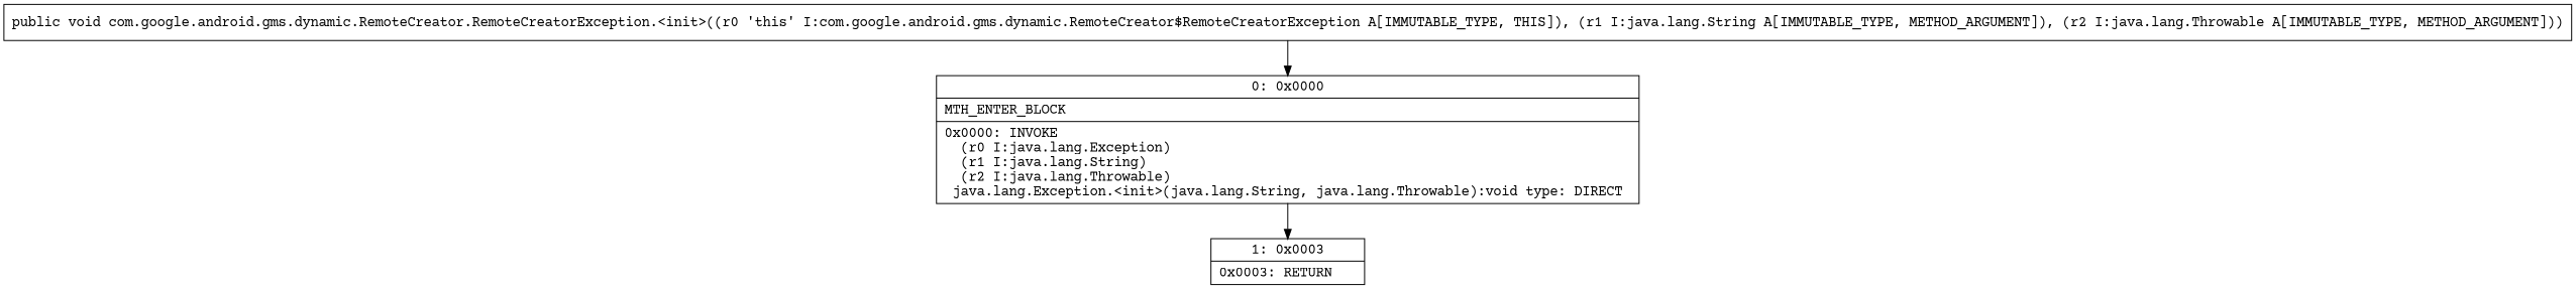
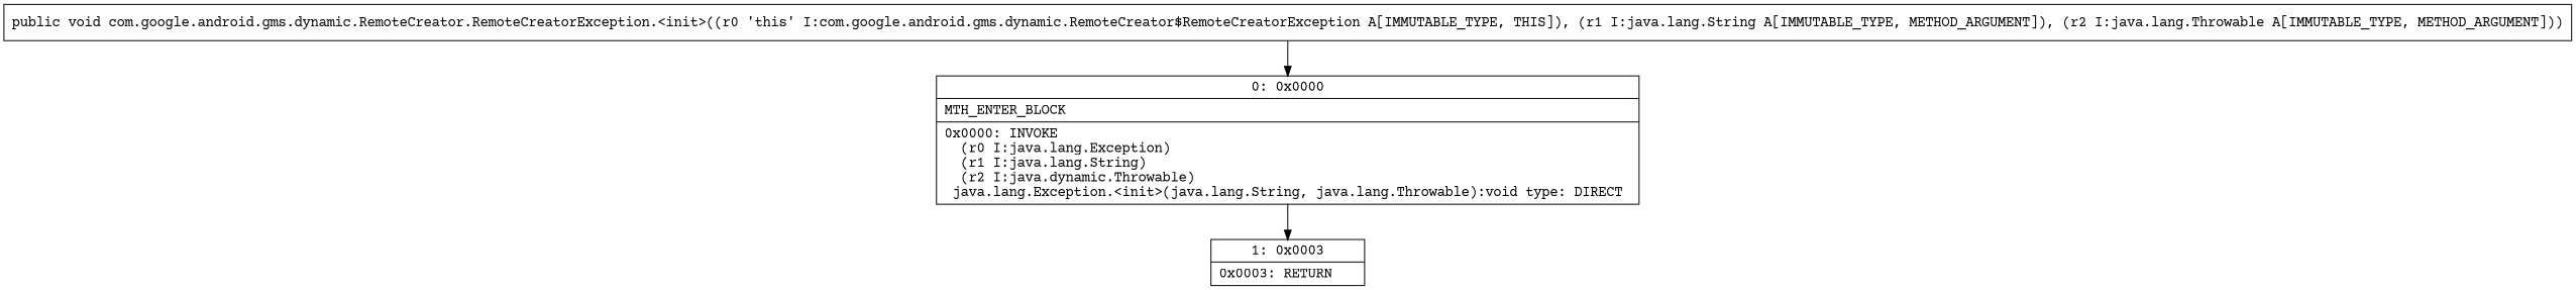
  digraph {
    fontname="Courier Prime"
    node [shape=record fontname="Courier Prime"]
    edge [fontname="Courier Prime"]
-   n1 [label="{0\:\ 0x0000|MTH_ENTER_BLOCK\l|0x0000: INVOKE  \l  (r0 I:java.lang.Exception)\l  (r1 I:java.lang.String)\l  (r2 I:java.lang.Throwable)\l java.lang.Exception.\<init\>(java.lang.String, java.lang.Throwable):void type: DIRECT \l}"]
+   n1 [label="{0\:\ 0x0000|MTH_ENTER_BLOCK\l|0x0000: INVOKE  \l  (r0 I:java.lang.Exception)\l  (r1 I:java.lang.String)\l  (r2 I:java.dynamic.Throwable)\l java.lang.Exception.\<init\>(java.lang.String, java.lang.Throwable):void type: DIRECT \l}"]
    n2 [label="{1\:\ 0x0003|0x0003: RETURN   \l}"]
    n3 [label="{public void com.google.android.gms.dynamic.RemoteCreator.RemoteCreatorException.\<init\>((r0 'this' I:com.google.android.gms.dynamic.RemoteCreator$RemoteCreatorException A[IMMUTABLE_TYPE, THIS]), (r1 I:java.lang.String A[IMMUTABLE_TYPE, METHOD_ARGUMENT]), (r2 I:java.lang.Throwable A[IMMUTABLE_TYPE, METHOD_ARGUMENT])) }"]
    n1 -> n2
    n3 -> n1
  }
